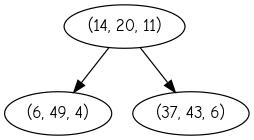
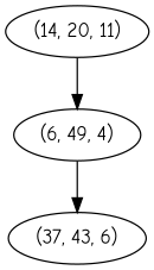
  digraph {
    fontname="Comic Neue"
    node [fontname="Comic Neue"]
    edge [fontname="Comic Neue"]
    "(6, 49, 4)"
    "(37, 43, 6)"
    "(14, 20, 11)"
-   "(14, 20, 11)" -> "(37, 43, 6)"
+   "(6, 49, 4)" -> "(37, 43, 6)"
    "(14, 20, 11)" -> "(6, 49, 4)"
  }
